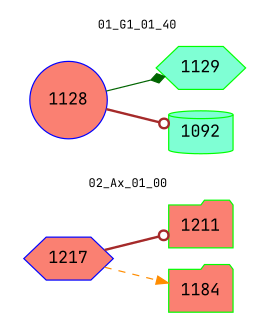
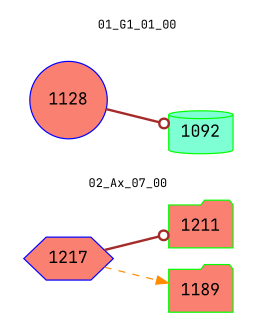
  digraph {
    fontname="JetBrains Mono"
    rankdir=LR
    node [color=green fillcolor=salmon fontname="JetBrains Mono" shape=hexagon style=filled]
    edge [arrowhead=odot color=brown fontname="JetBrains Mono" style=bold]
    n1 [color=blue label=1217]
-   n2 [label=1184 shape=folder]
+   n2 [label=1189 shape=folder]
    n3 [label=1211 shape=folder]
    n4 [color=blue label=1128 shape=circle]
    n5 [fillcolor=aquamarine label=1092 shape=cylinder]
-   n6 [fillcolor=aquamarine label=1129]
    subgraph cluster_1 {
      color=white
      fontsize=10
-     label="02_Ax_01_00"
+     label="02_Ax_07_00"
      n1
      n2
      n3
    }
    subgraph cluster_2 {
      color=white
      fontsize=10
-     label="01_G1_01_40"
+     label="01_G1_01_00"
      n4
      n5
-     n6
    }
    n1 -> n2 [arrowhead=normal color=darkorange style=dashed]
    n1 -> n3
    n4 -> n5
-   n4 -> n6 [arrowhead=diamond color=darkgreen style=solid]
  }
